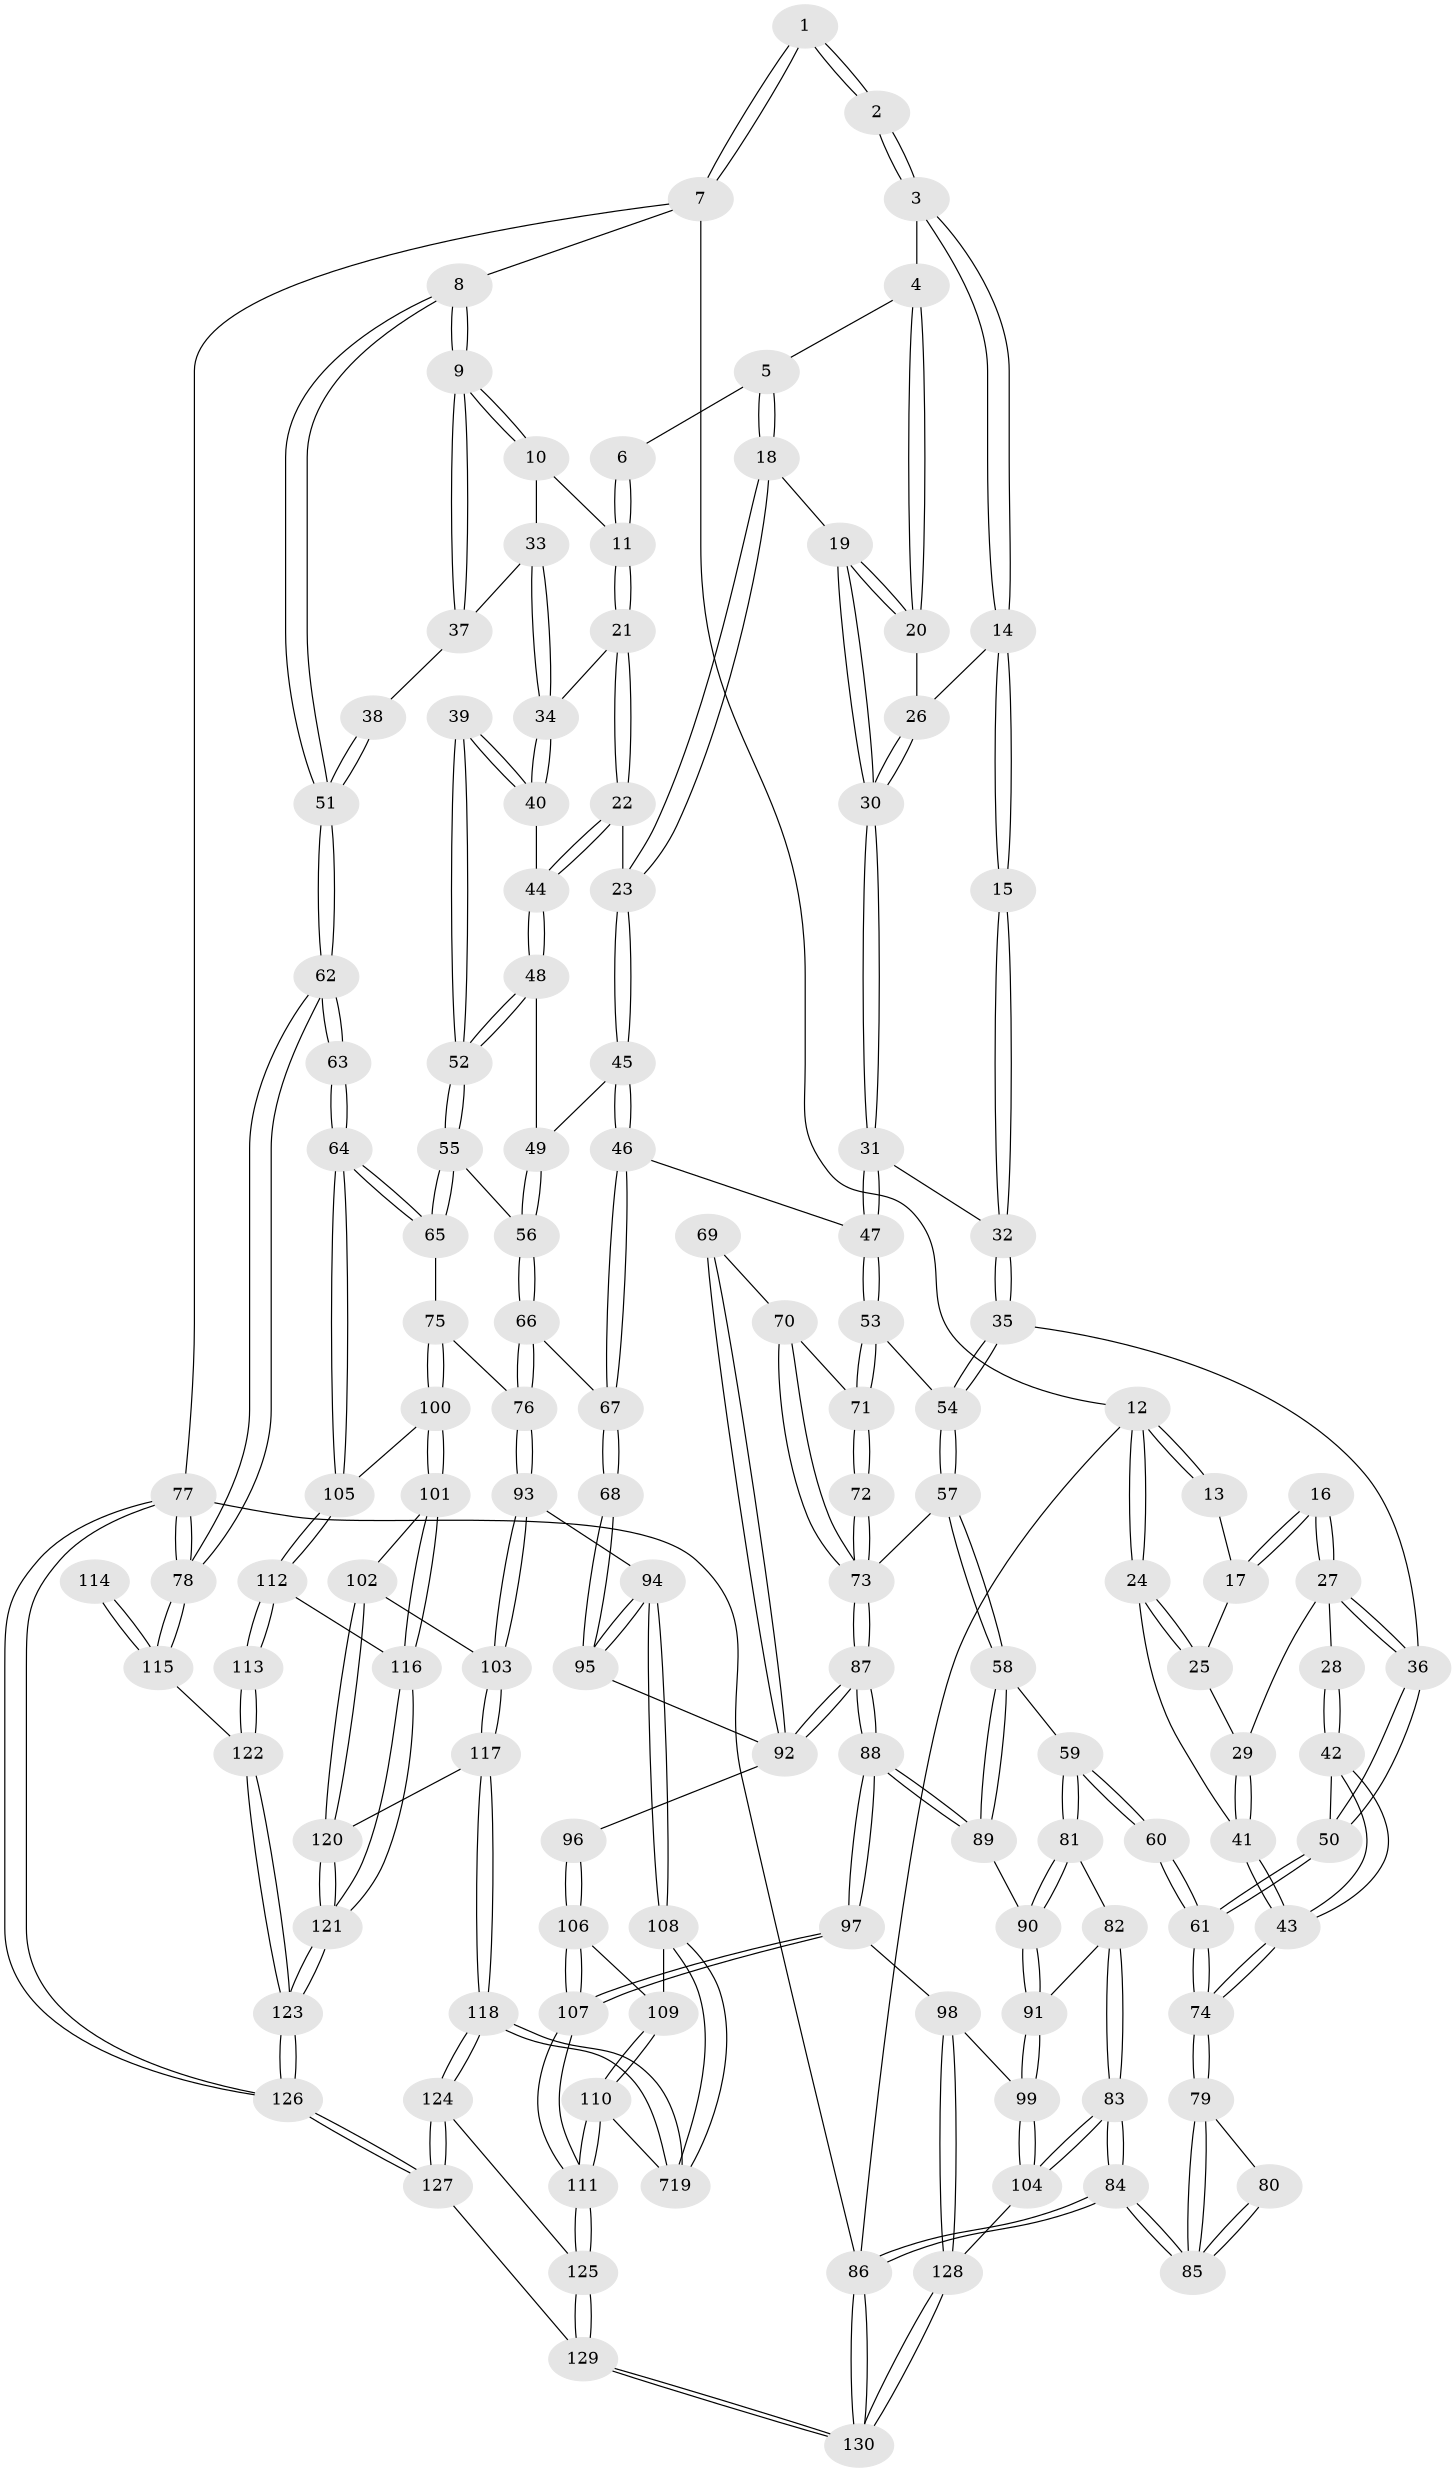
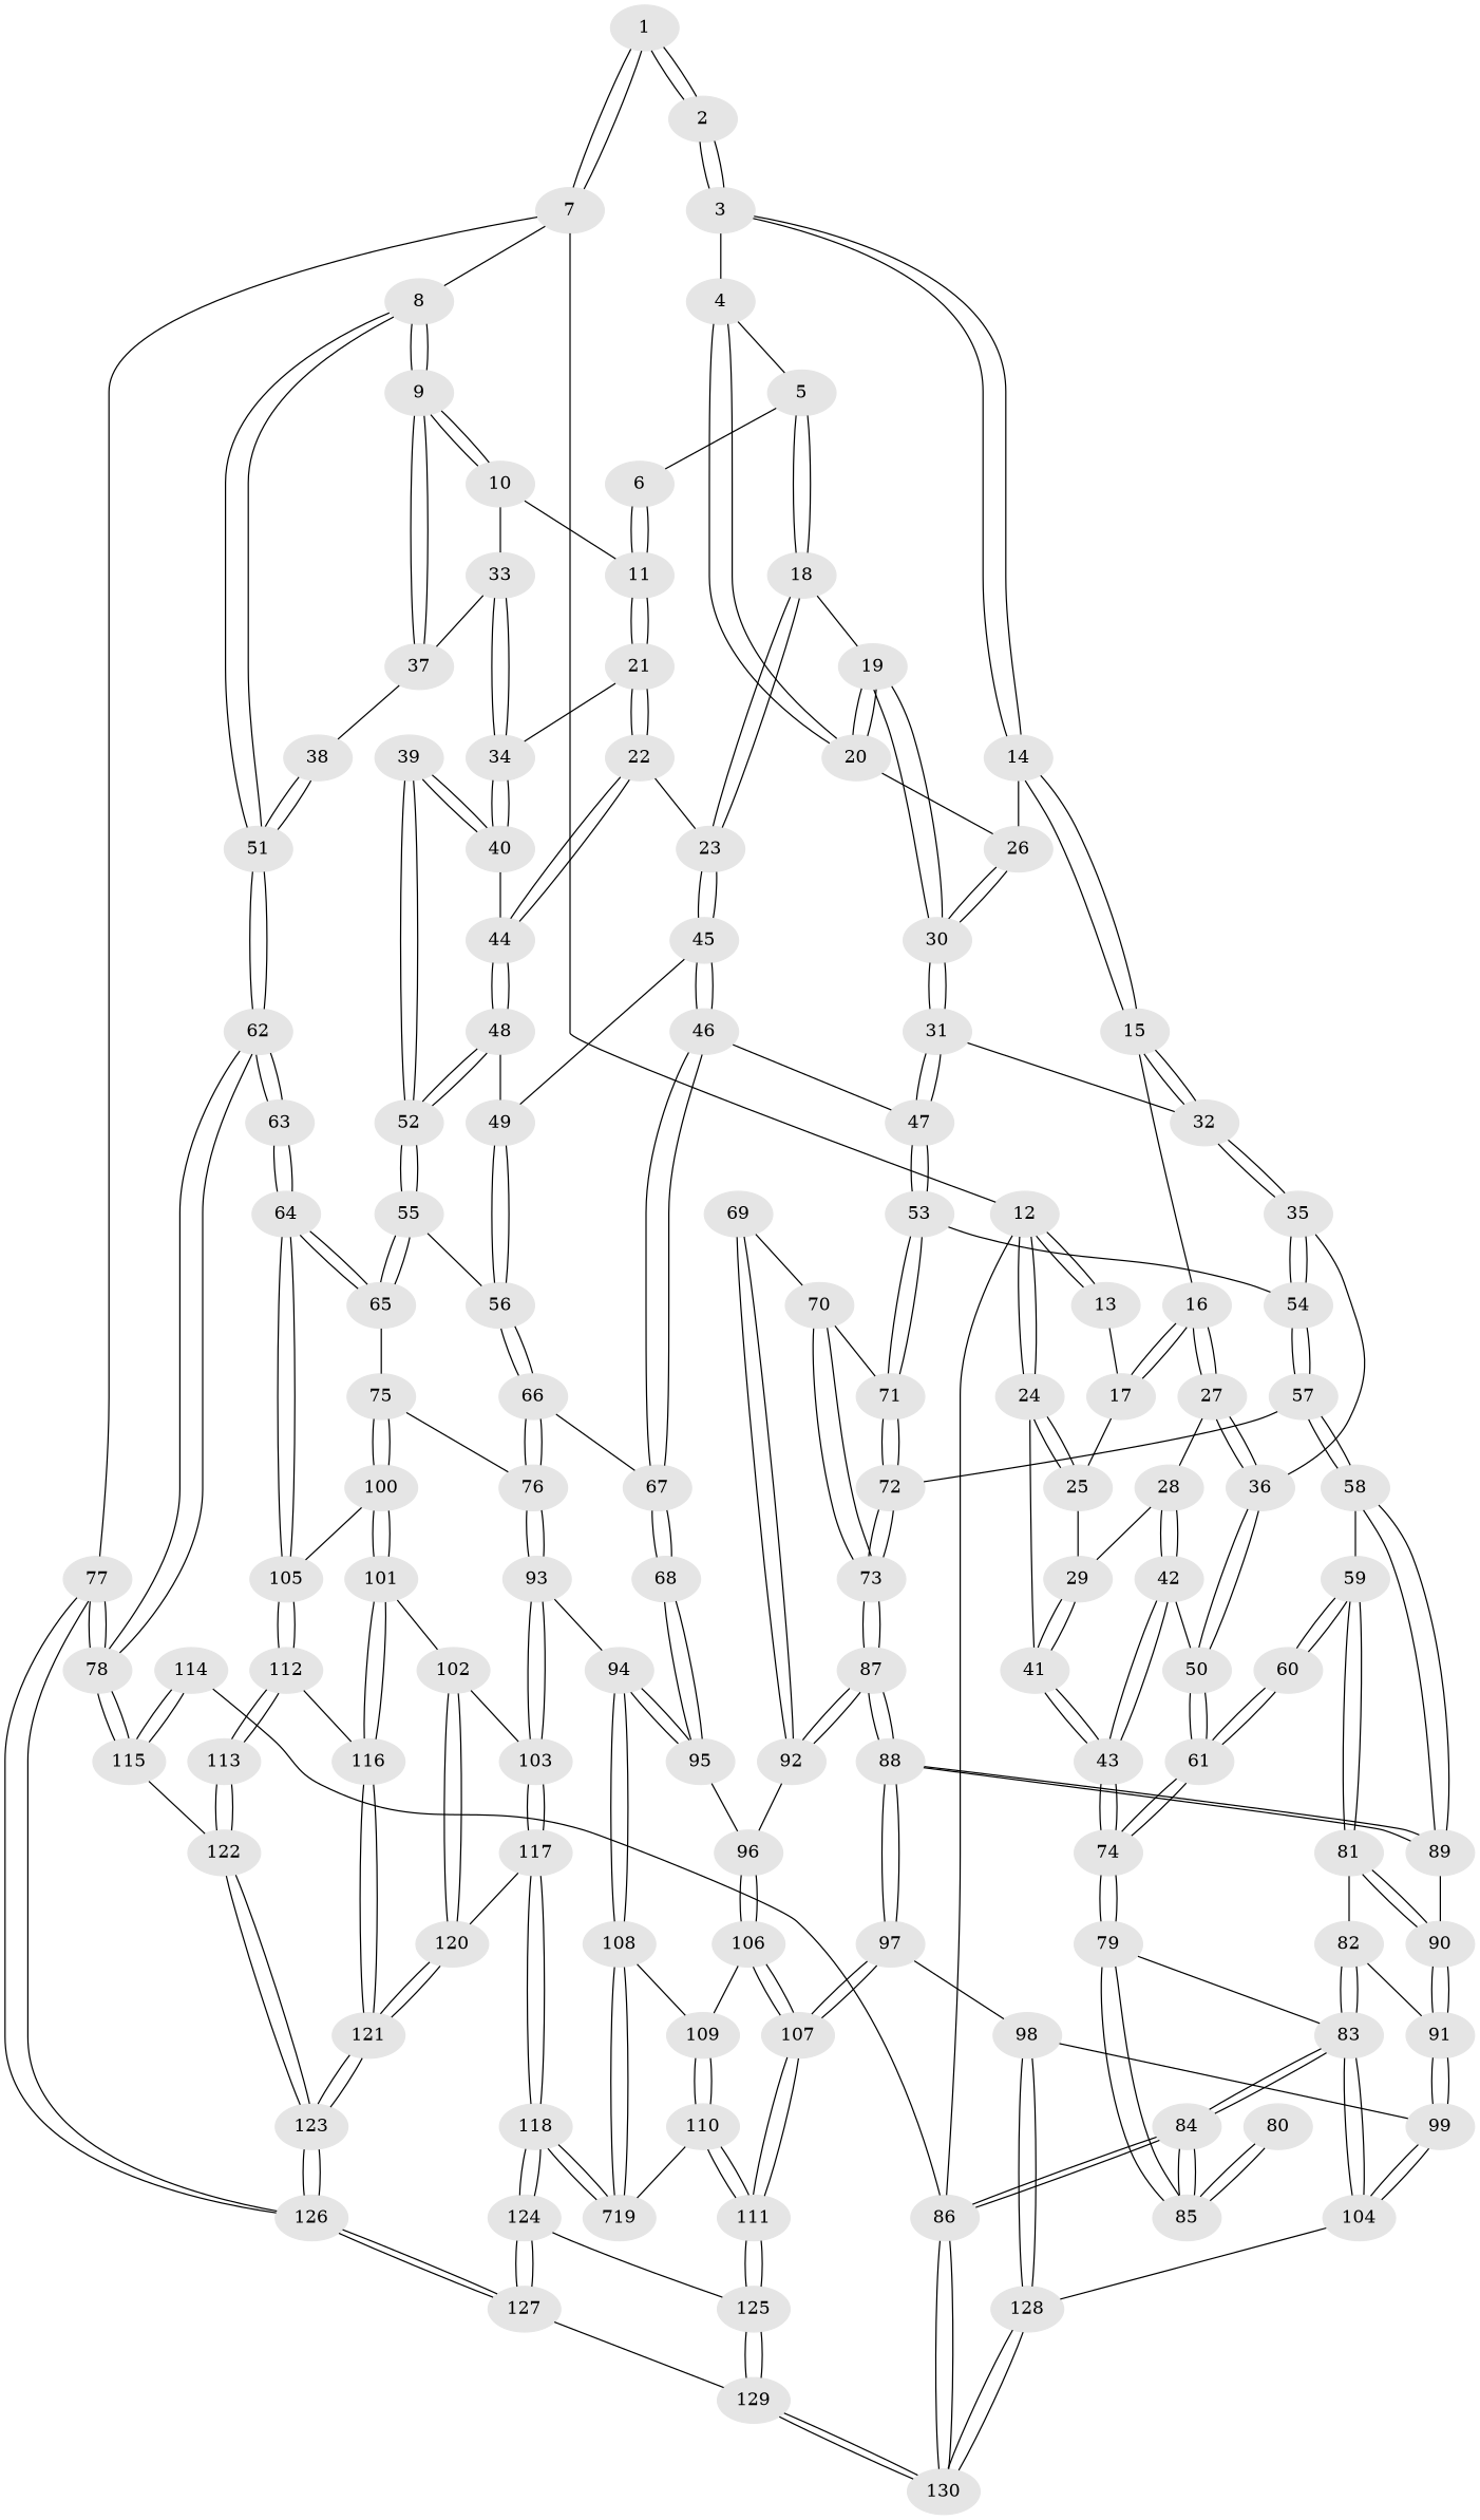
  graph {
    node [color=gray90 style=filled]
    1
    2
    7
    3
    8
    12
    77
    4
    14
    5
    20
    15
    26
    6
    18
    11
    19
    23
    21
    9
    51
    13
    24
    86
    78
    126
    10
    37
    62
    33
    38
    34
    22
    17
    25
    41
    130
    16
    32
    30
    27
    35
    28
    36
    29
    45
    31
    44
    40
    48
    46
    49
    43
    42
    50
    47
    53
    54
    57
    61
    39
    52
    55
    74
    79
    67
    56
    68
    71
    66
    63
    65
    72
    58
    75
    76
    59
    89
    73
    60
    81
    90
    82
    64
    115
    105
    112
    100
    93
    95
    69
    70
    92
    96
    87
    88
    80
    85
    101
    94
    103
    127
    122
    83
    91
    84
    104
    99
    128
    97
    98
    107
    106
    108
    117
    109
    n117 [label=719]
    111
    102
    116
    120
    121
    118
    113
    110
    125
    129
    114
    123
    124
    1 -- 2
    1 -- 2
    1 -- 7
    1 -- 7
    2 -- 3
    2 -- 3
    7 -- 8
    7 -- 12
    7 -- 77
    3 -- 4
    3 -- 14
    3 -- 14
    8 -- 9
    8 -- 9
    8 -- 51
    8 -- 51
    12 -- 13
    12 -- 13
    12 -- 24
    12 -- 24
    12 -- 86
-   77 -- 86
+   114 -- 86
    77 -- 78
    77 -- 78
    77 -- 126
    77 -- 126
    4 -- 5
    4 -- 20
    4 -- 20
    14 -- 15
    14 -- 15
    14 -- 26
    5 -- 6
    5 -- 18
    5 -- 18
    20 -- 26
+   15 -- 16
    15 -- 32
    15 -- 32
    26 -- 30
    26 -- 30
    6 -- 11
    6 -- 11
    18 -- 19
    18 -- 23
    18 -- 23
    11 -- 21
    11 -- 21
    19 -- 20
    19 -- 20
    19 -- 30
    19 -- 30
    23 -- 45
    23 -- 45
    21 -- 34
    21 -- 22
    21 -- 22
    9 -- 10
    9 -- 10
    9 -- 37
    9 -- 37
    51 -- 62
    51 -- 62
    13 -- 17
    24 -- 25
    24 -- 25
    24 -- 41
    86 -- 130
    86 -- 130
    78 -- 115
    78 -- 115
    126 -- 127
    126 -- 127
    10 -- 11
    10 -- 33
    37 -- 38
    62 -- 78
    62 -- 78
    62 -- 63
    62 -- 63
    33 -- 37
    33 -- 34
    33 -- 34
    38 -- 51
    38 -- 51
    34 -- 40
    34 -- 40
    22 -- 23
    22 -- 44
    22 -- 44
    17 -- 25
    25 -- 29
    41 -- 43
    41 -- 43
    16 -- 17
    16 -- 17
    16 -- 27
    16 -- 27
    32 -- 35
    32 -- 35
    30 -- 31
    30 -- 31
    27 -- 28
    27 -- 36
    27 -- 36
    35 -- 36
    35 -- 54
    35 -- 54
-   27 -- 29
+   28 -- 29
    28 -- 42
    28 -- 42
    36 -- 50
    36 -- 50
    29 -- 41
    29 -- 41
    45 -- 46
    45 -- 46
    45 -- 49
    31 -- 32
    31 -- 47
    31 -- 47
    44 -- 48
    44 -- 48
    40 -- 44
    48 -- 49
    48 -- 52
    48 -- 52
    46 -- 47
    46 -- 67
    46 -- 67
    49 -- 56
    49 -- 56
    43 -- 74
    43 -- 74
    42 -- 43
    42 -- 43
    42 -- 50
    50 -- 61
    50 -- 61
    47 -- 53
    47 -- 53
    53 -- 54
    53 -- 71
    53 -- 71
    54 -- 57
    54 -- 57
-   57 -- 73
+   57 -- 72
    57 -- 58
    57 -- 58
    61 -- 74
    61 -- 74
    39 -- 40
    39 -- 40
    39 -- 52
    39 -- 52
    52 -- 55
    52 -- 55
    55 -- 56
    55 -- 65
    55 -- 65
    74 -- 79
    74 -- 79
-   79 -- 80
+   79 -- 83
    79 -- 85
    79 -- 85
    67 -- 68
    67 -- 68
    56 -- 66
    56 -- 66
    68 -- 95
    68 -- 95
    71 -- 72
    71 -- 72
    66 -- 67
    66 -- 76
    66 -- 76
    63 -- 64
    63 -- 64
    65 -- 75
    72 -- 73
    72 -- 73
    58 -- 59
    58 -- 89
    58 -- 89
    75 -- 76
    75 -- 100
    75 -- 100
    76 -- 93
    76 -- 93
    59 -- 60
    59 -- 60
    59 -- 81
    59 -- 81
    89 -- 90
    73 -- 87
    73 -- 87
    60 -- 61
    60 -- 61
    81 -- 90
    81 -- 90
    81 -- 82
    90 -- 91
    90 -- 91
    82 -- 83
    82 -- 83
    82 -- 91
    64 -- 65
    64 -- 65
    64 -- 105
    64 -- 105
    115 -- 122
    105 -- 112
    105 -- 112
    112 -- 116
    112 -- 113
    112 -- 113
    100 -- 105
    100 -- 101
    100 -- 101
    93 -- 94
    93 -- 103
    93 -- 103
-   95 -- 92
+   95 -- 96
    69 -- 70
    69 -- 92
    69 -- 92
    70 -- 71
    70 -- 73
    70 -- 73
    92 -- 96
    96 -- 106
    96 -- 106
    87 -- 92
    87 -- 92
    87 -- 88
    87 -- 88
    88 -- 89
    88 -- 89
    88 -- 97
    88 -- 97
    80 -- 85
    80 -- 85
    101 -- 102
    101 -- 116
    101 -- 116
    94 -- 95
    94 -- 95
    94 -- 108
    94 -- 108
    103 -- 117
    103 -- 117
    127 -- 129
    122 -- 123
    122 -- 123
    83 -- 84
    83 -- 84
    83 -- 104
    83 -- 104
    91 -- 99
    91 -- 99
    84 -- 86
    84 -- 86
    84 -- 85
    84 -- 85
    104 -- 128
    99 -- 104
    99 -- 104
    128 -- 130
    128 -- 130
    97 -- 98
    97 -- 107
    97 -- 107
    98 -- 99
    98 -- 128
    98 -- 128
    107 -- 111
    107 -- 111
    106 -- 107
    106 -- 107
    106 -- 109
    108 -- 109
    108 -- n117
    108 -- n117
    117 -- 120
    117 -- 118
    117 -- 118
    109 -- 110
    109 -- 110
    111 -- 125
    111 -- 125
    102 -- 103
    102 -- 120
    102 -- 120
    116 -- 121
    116 -- 121
    120 -- 121
    120 -- 121
    121 -- 123
    121 -- 123
    118 -- n117
    118 -- n117
    118 -- 124
    118 -- 124
    113 -- 122
    113 -- 122
    110 -- n117
    110 -- 111
    110 -- 111
    125 -- 129
    125 -- 129
    129 -- 130
    129 -- 130
    114 -- 115
    114 -- 115
    123 -- 126
    123 -- 126
    124 -- 127
    124 -- 127
    124 -- 125
  }
